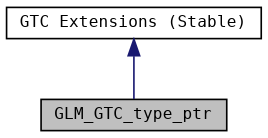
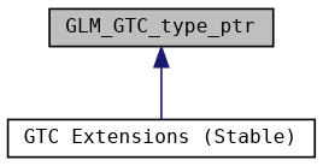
  digraph {
    rankdir=TB
    fontname="DejaVu Sans Mono"
    node [color=black fontname="DejaVu Sans Mono" fontsize=10 shape=record style=filled]
    n1 [fillcolor=white height=0.2 label="GTC Extensions (Stable)" width=0.4]
    n2 [fillcolor=grey75 fontcolor=black height=0.2 label=GLM_GTC_type_ptr width=0.4]
-   n1 -> n2 [color=midnightblue dir=back fontname="DejaVu Sans Mono" fontsize=10 labelfontname=FreeSans labelfontsize=10 shape=plaintext style=solid]
+   n2 -> n1 [color=midnightblue dir=back fontname="DejaVu Sans Mono" fontsize=10 labelfontname=FreeSans labelfontsize=10 shape=plaintext style=solid]
  }
